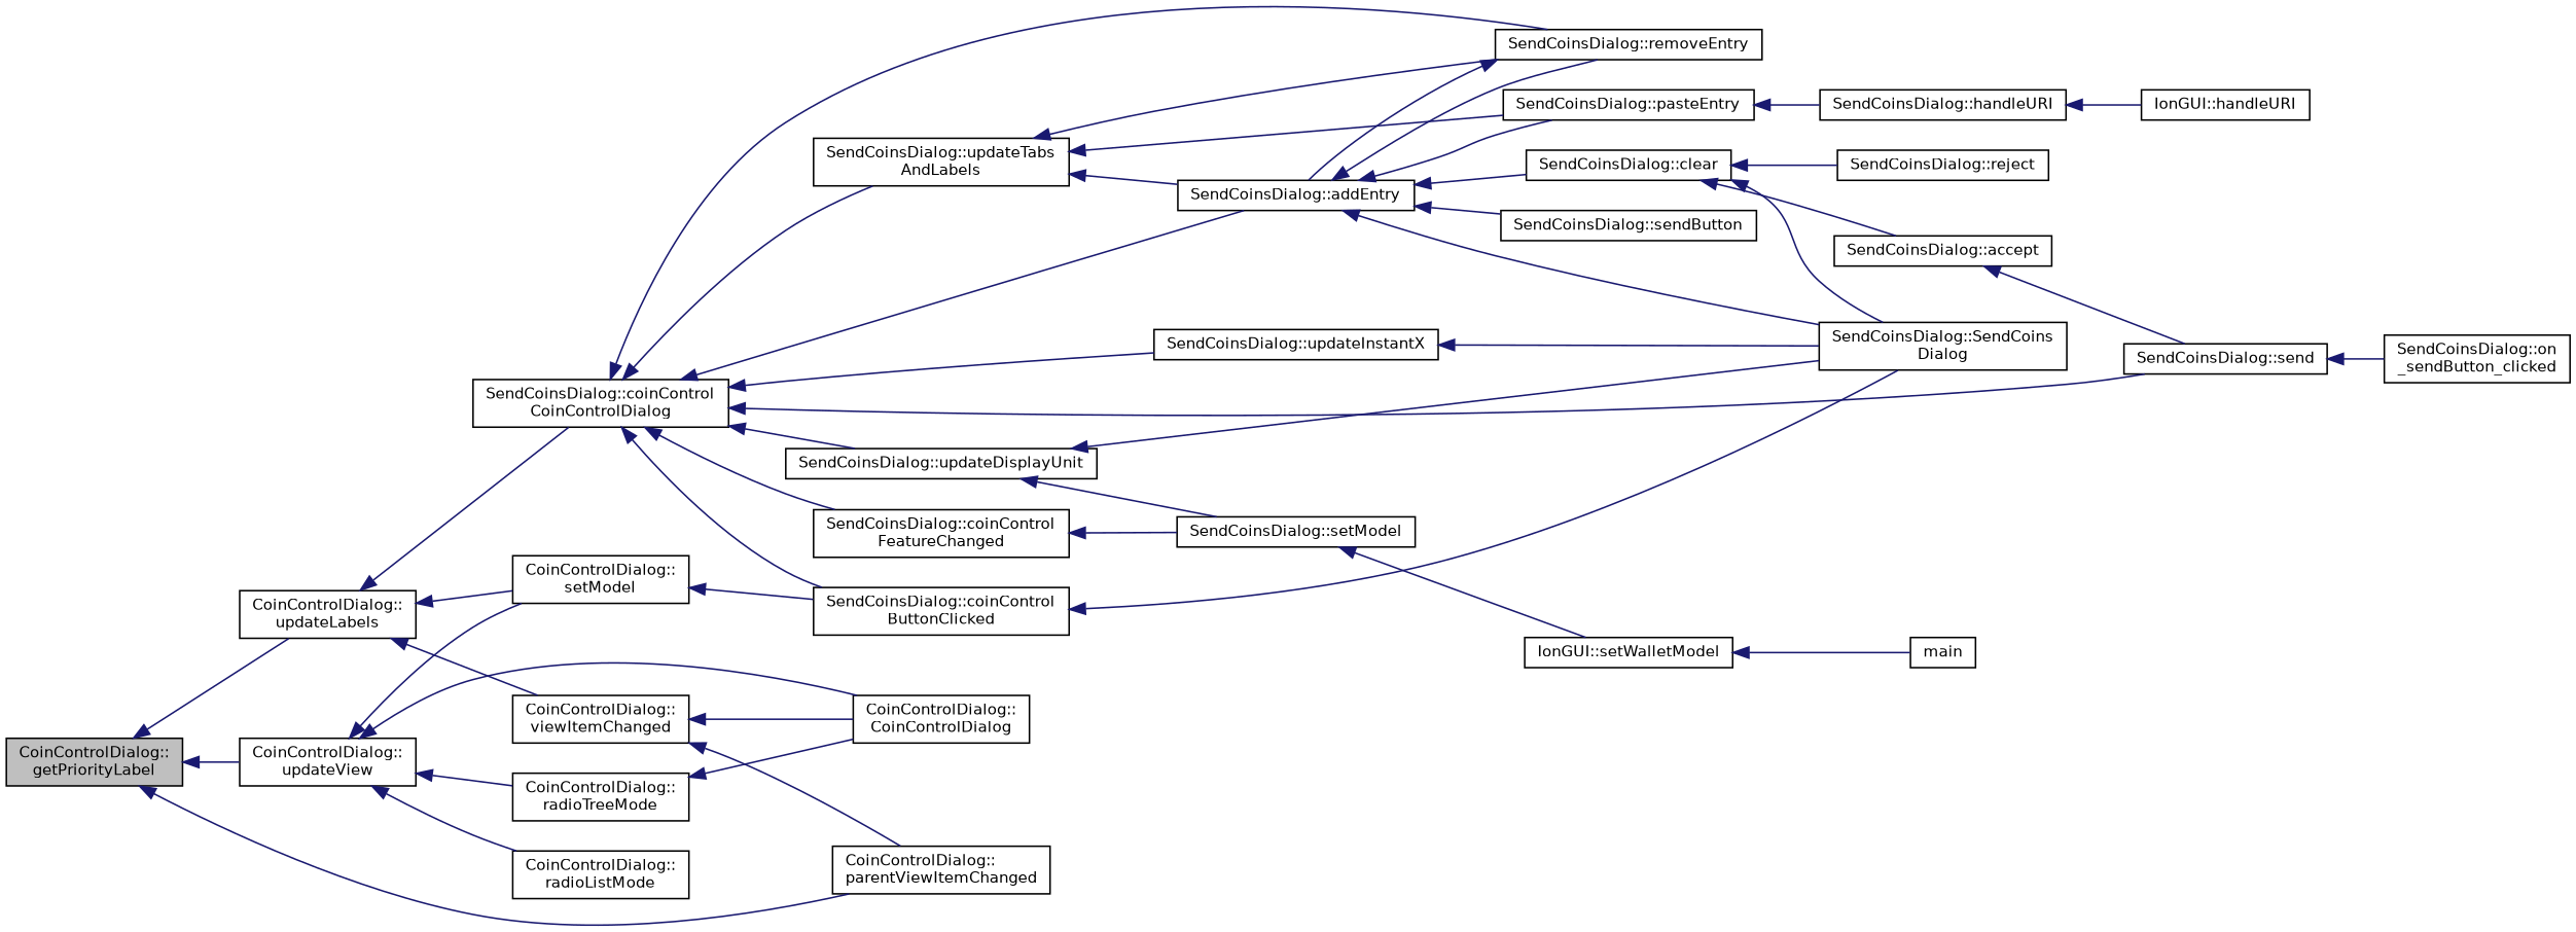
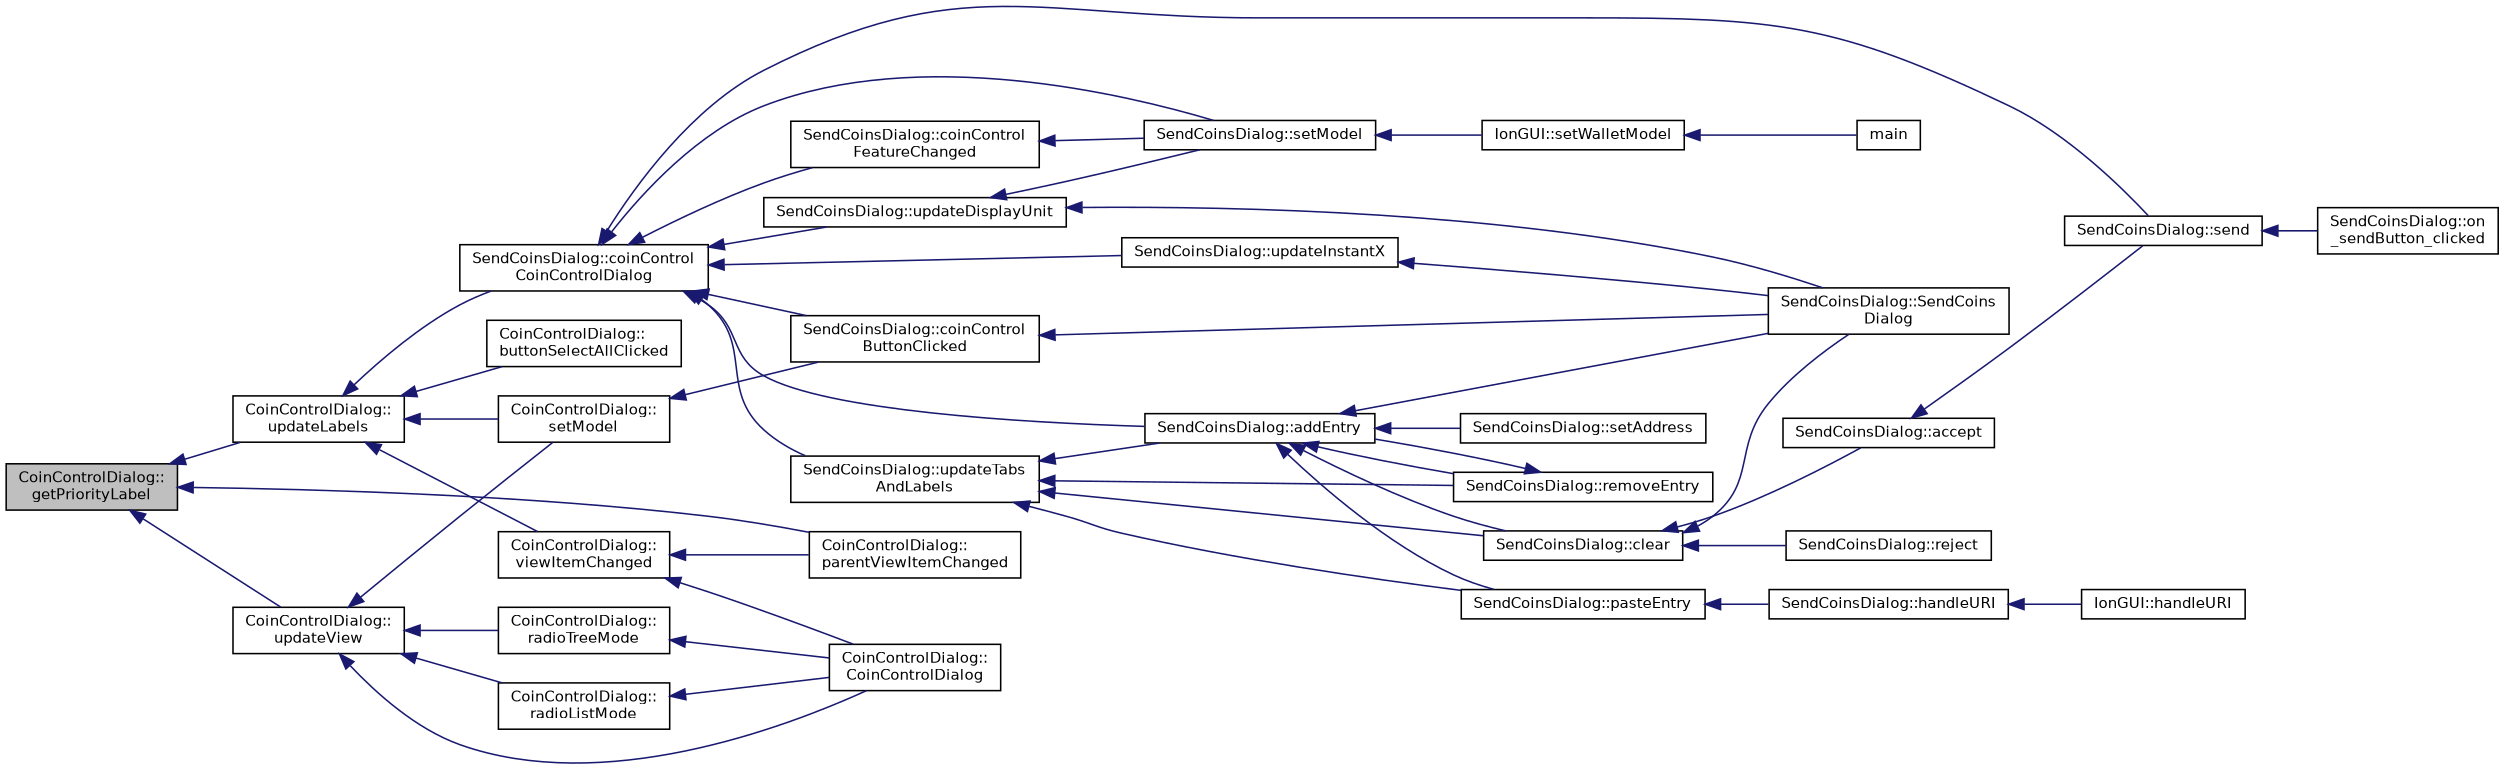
  digraph {
    rankdir=LR
    node [color=black fillcolor=white fontname=Helvetica fontsize=10 shape=record style=filled]
    edge [color=midnightblue dir=back fontname=Helvetica fontsize=10 labelfontname=Helvetica labelfontsize=10 style=solid]
    n1 [fillcolor=grey75 fontcolor=black height=0.2 label="CoinControlDialog::\lgetPriorityLabel" width=0.4]
    n2 [height=0.2 label="CoinControlDialog::\lupdateLabels" width=0.4]
    n3 [height=0.2 label="CoinControlDialog::\lupdateView" width=0.4]
    n4 [height=0.2 label="CoinControlDialog::\lparentViewItemChanged" width=0.4]
    n5 [height=0.2 label="CoinControlDialog::\lsetModel" width=0.4]
+   n6 [height=0.2 label="CoinControlDialog::\lbuttonSelectAllClicked" width=0.4]
    n7 [height=0.2 label="CoinControlDialog::\lviewItemChanged" width=0.4]
    n8 [height=0.2 label="SendCoinsDialog::coinControl\lCoinControlDialog" width=0.4]
    n9 [height=0.2 label="CoinControlDialog::\lCoinControlDialog" width=0.4]
    n10 [height=0.2 label="CoinControlDialog::\lradioTreeMode" width=0.4]
    n11 [height=0.2 label="CoinControlDialog::\lradioListMode" width=0.4]
    n12 [height=0.2 label="SendCoinsDialog::coinControl\lButtonClicked" width=0.4]
    n13 [height=0.2 label="SendCoinsDialog::setModel" width=0.4]
    n14 [height=0.2 label="SendCoinsDialog::send" width=0.4]
    n15 [height=0.2 label="SendCoinsDialog::addEntry" width=0.4]
    n16 [height=0.2 label="SendCoinsDialog::updateTabs\lAndLabels" width=0.4]
    n17 [height=0.2 label="SendCoinsDialog::updateDisplayUnit" width=0.4]
    n18 [height=0.2 label="SendCoinsDialog::updateInstantX" width=0.4]
    n19 [height=0.2 label="SendCoinsDialog::coinControl\lFeatureChanged" width=0.4]
    n20 [height=0.2 label="SendCoinsDialog::SendCoins\lDialog" width=0.4]
    n21 [height=0.2 label="IonGUI::setWalletModel" width=0.4]
    n22 [height=0.2 label="SendCoinsDialog::on\l_sendButton_clicked" width=0.4]
    n23 [height=0.2 label="SendCoinsDialog::clear" width=0.4]
    n24 [height=0.2 label="SendCoinsDialog::removeEntry" width=0.4]
-   n25 [height=0.2 label="SendCoinsDialog::sendButton" width=0.4]
+   n25 [height=0.2 label="SendCoinsDialog::setAddress" width=0.4]
    n26 [height=0.2 label="SendCoinsDialog::pasteEntry" width=0.4]
    n27 [height=0.2 label=main width=0.4]
    n28 [height=0.2 label="SendCoinsDialog::reject" width=0.4]
    n29 [height=0.2 label="SendCoinsDialog::accept" width=0.4]
    n30 [height=0.2 label="SendCoinsDialog::handleURI" width=0.4]
    n31 [height=0.2 label="IonGUI::handleURI" width=0.4]
    n1 -> n2
    n1 -> n3
    n1 -> n4
    n2 -> n5
+   n2 -> n6
    n2 -> n7
    n2 -> n8
    n3 -> n5
    n3 -> n9
    n3 -> n10
    n3 -> n11
    n5 -> n12
    n7 -> n4
    n7 -> n9
    n8 -> n12
-   n8 -> n24
+   n8 -> n13
    n8 -> n14
    n8 -> n15
    n8 -> n16
    n8 -> n17
    n8 -> n18
    n8 -> n19
    n10 -> n9
+   n11 -> n9
    n12 -> n20
    n13 -> n21
    n14 -> n22
    n15 -> n20
    n15 -> n23
    n15 -> n24
    n15 -> n25
    n15 -> n26
    n16 -> n15
+   n16 -> n23
    n16 -> n24
    n16 -> n26
    n17 -> n13
    n17 -> n20
    n18 -> n20
    n19 -> n13
    n21 -> n27
    n23 -> n20
    n23 -> n28
    n23 -> n29
    n24 -> n15
    n26 -> n30
    n29 -> n14
    n30 -> n31
  }
